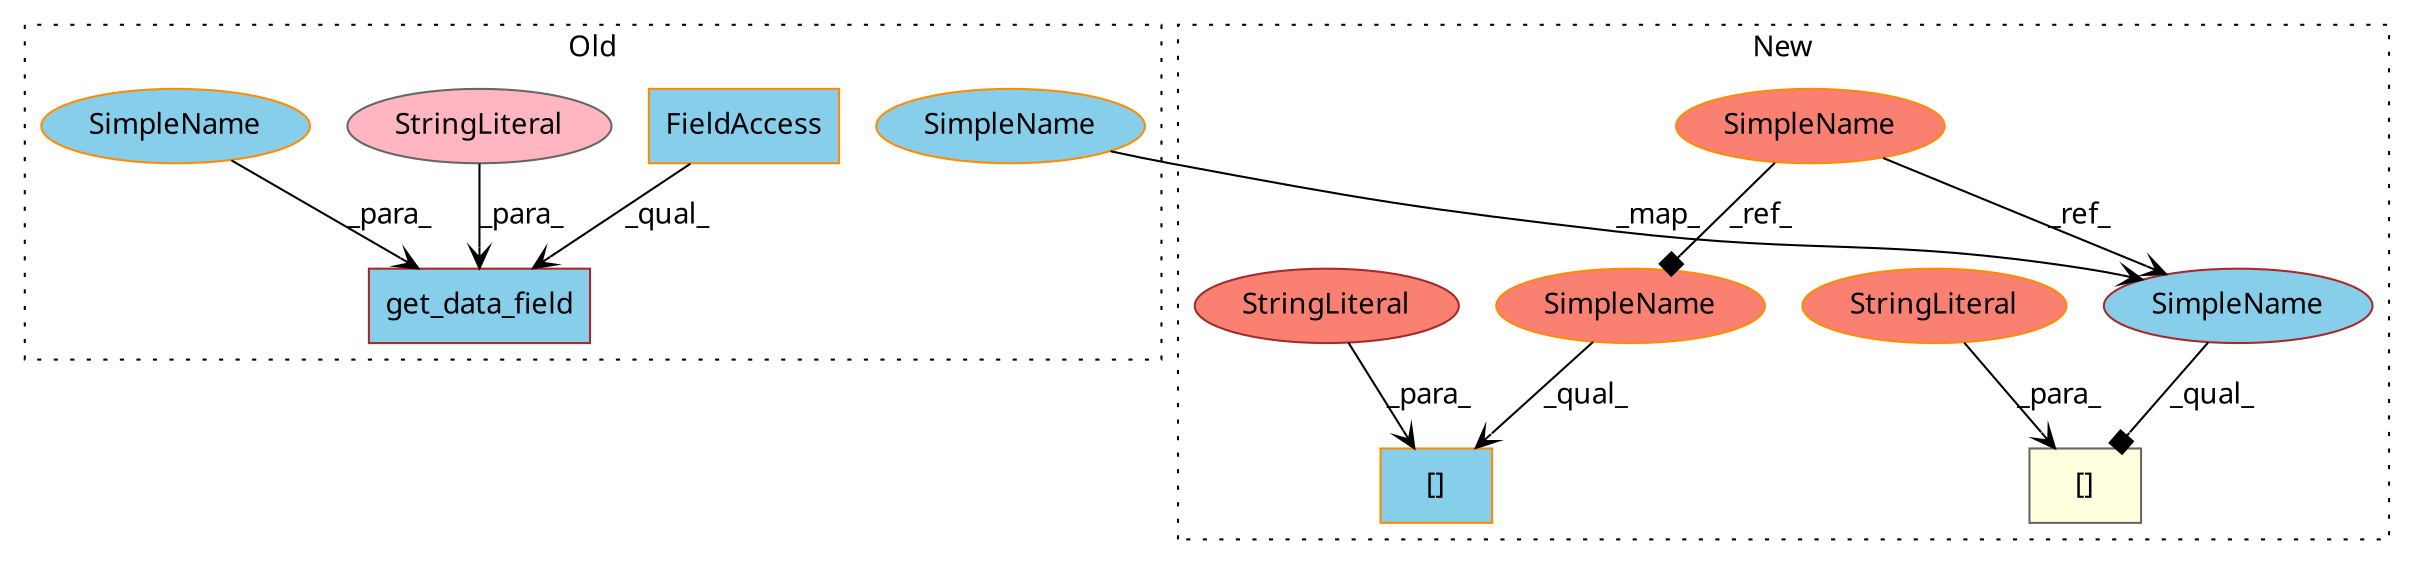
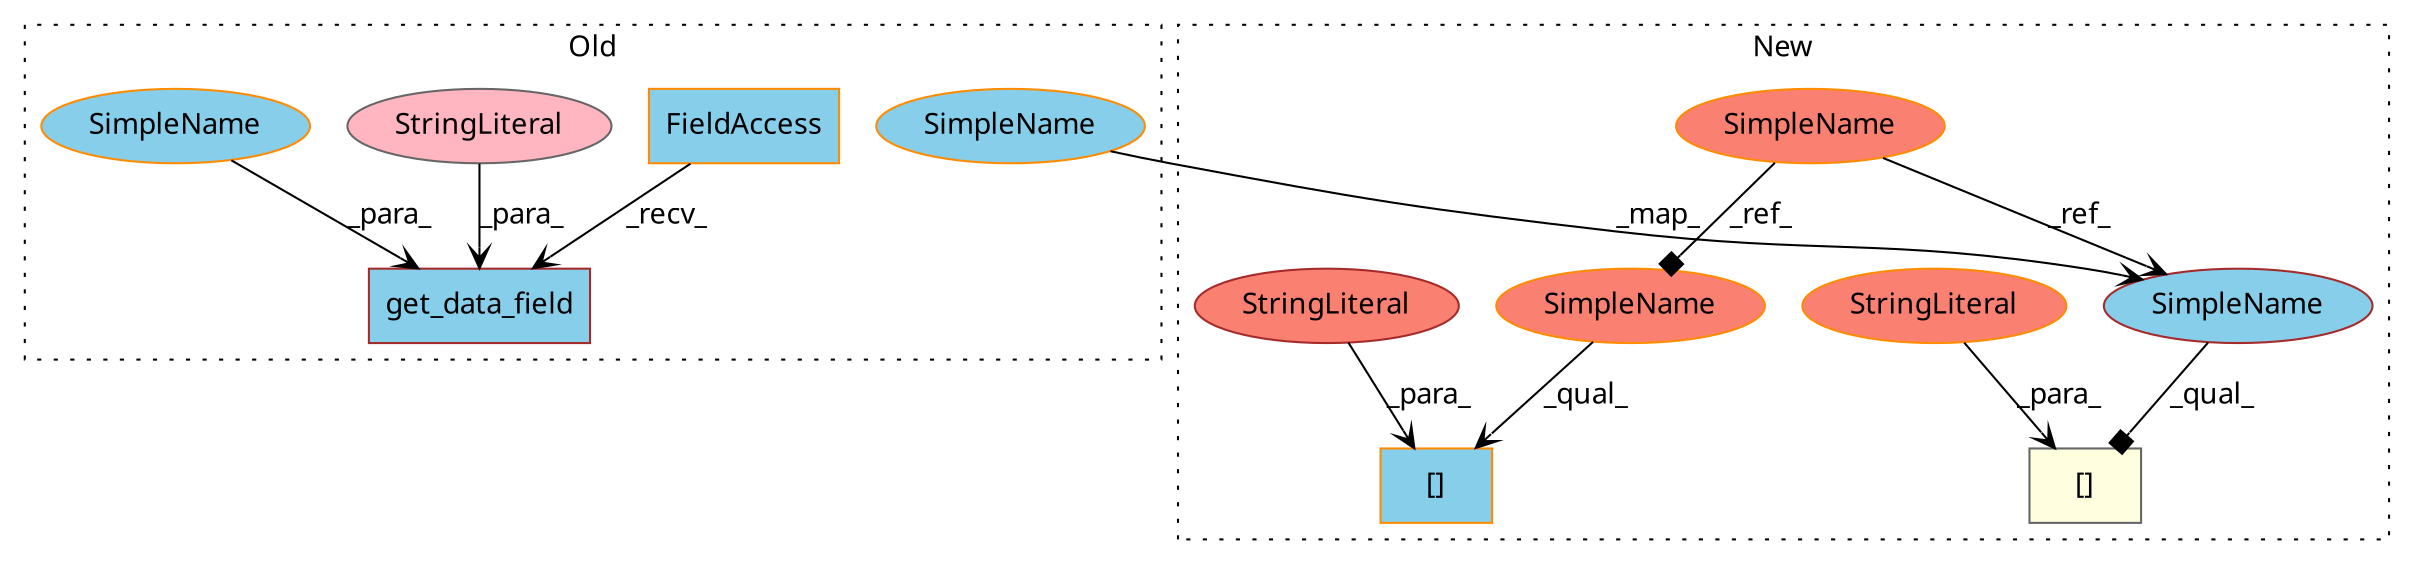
  digraph {
    fontname="Noto Sans"
    node [a=42 l=8 shape=ellipse style=filled fillcolor=skyblue color=darkorange fontname="Noto Sans"]
    edge [arrowhead=vee fontname="Noto Sans"]
    n1 [a=32 l="15,1" label=get_data_field s="2773,2805" shape=box color=brown]
    n2 [a=22 l=13 label=FieldAccess s=2759 shape=box]
    n3 [a=45 label=StringLiteral s=2797 fillcolor=lightpink color=gray40]
    n4 [label=SimpleName s=2788]
    n5 [label=SimpleName s=2210]
    n6 [a=2 l="9,1" label="[]" s="2061,2078" shape=box fillcolor=lightyellow color=gray40]
    n7 [label=SimpleName s=1398 fillcolor=salmon]
    n8 [a=2 l="9,1" label="[]" s="2606,2623" shape=box]
    n9 [a=45 label=StringLiteral s=2070 fillcolor=salmon]
    n10 [a=45 label=StringLiteral s=2615 fillcolor=salmon color=brown]
    n11 [label=SimpleName s=2061 color=brown]
    n12 [label=SimpleName s=2606 fillcolor=salmon]
    subgraph cluster_1 {
      label=Old
      style=dotted
      n1
      n2
      n3
      n4
      n5
    }
    subgraph cluster_2 {
      label=New
      style=dotted
      n6
      n7
      n8
      n9
      n10
      n11
      n12
    }
-   n2 -> n1 [label=_qual_]
+   n2 -> n1 [label=_recv_]
    n3 -> n1 [label=_para_]
    n4 -> n1 [label=_para_]
    n5 -> n11 [label=_map_]
    n7 -> n11 [label=_ref_]
    n7 -> n12 [label=_ref_ arrowhead=box]
    n9 -> n6 [label=_para_]
    n10 -> n8 [label=_para_]
    n11 -> n6 [label=_qual_ arrowhead=box]
    n12 -> n8 [label=_qual_]
  }
